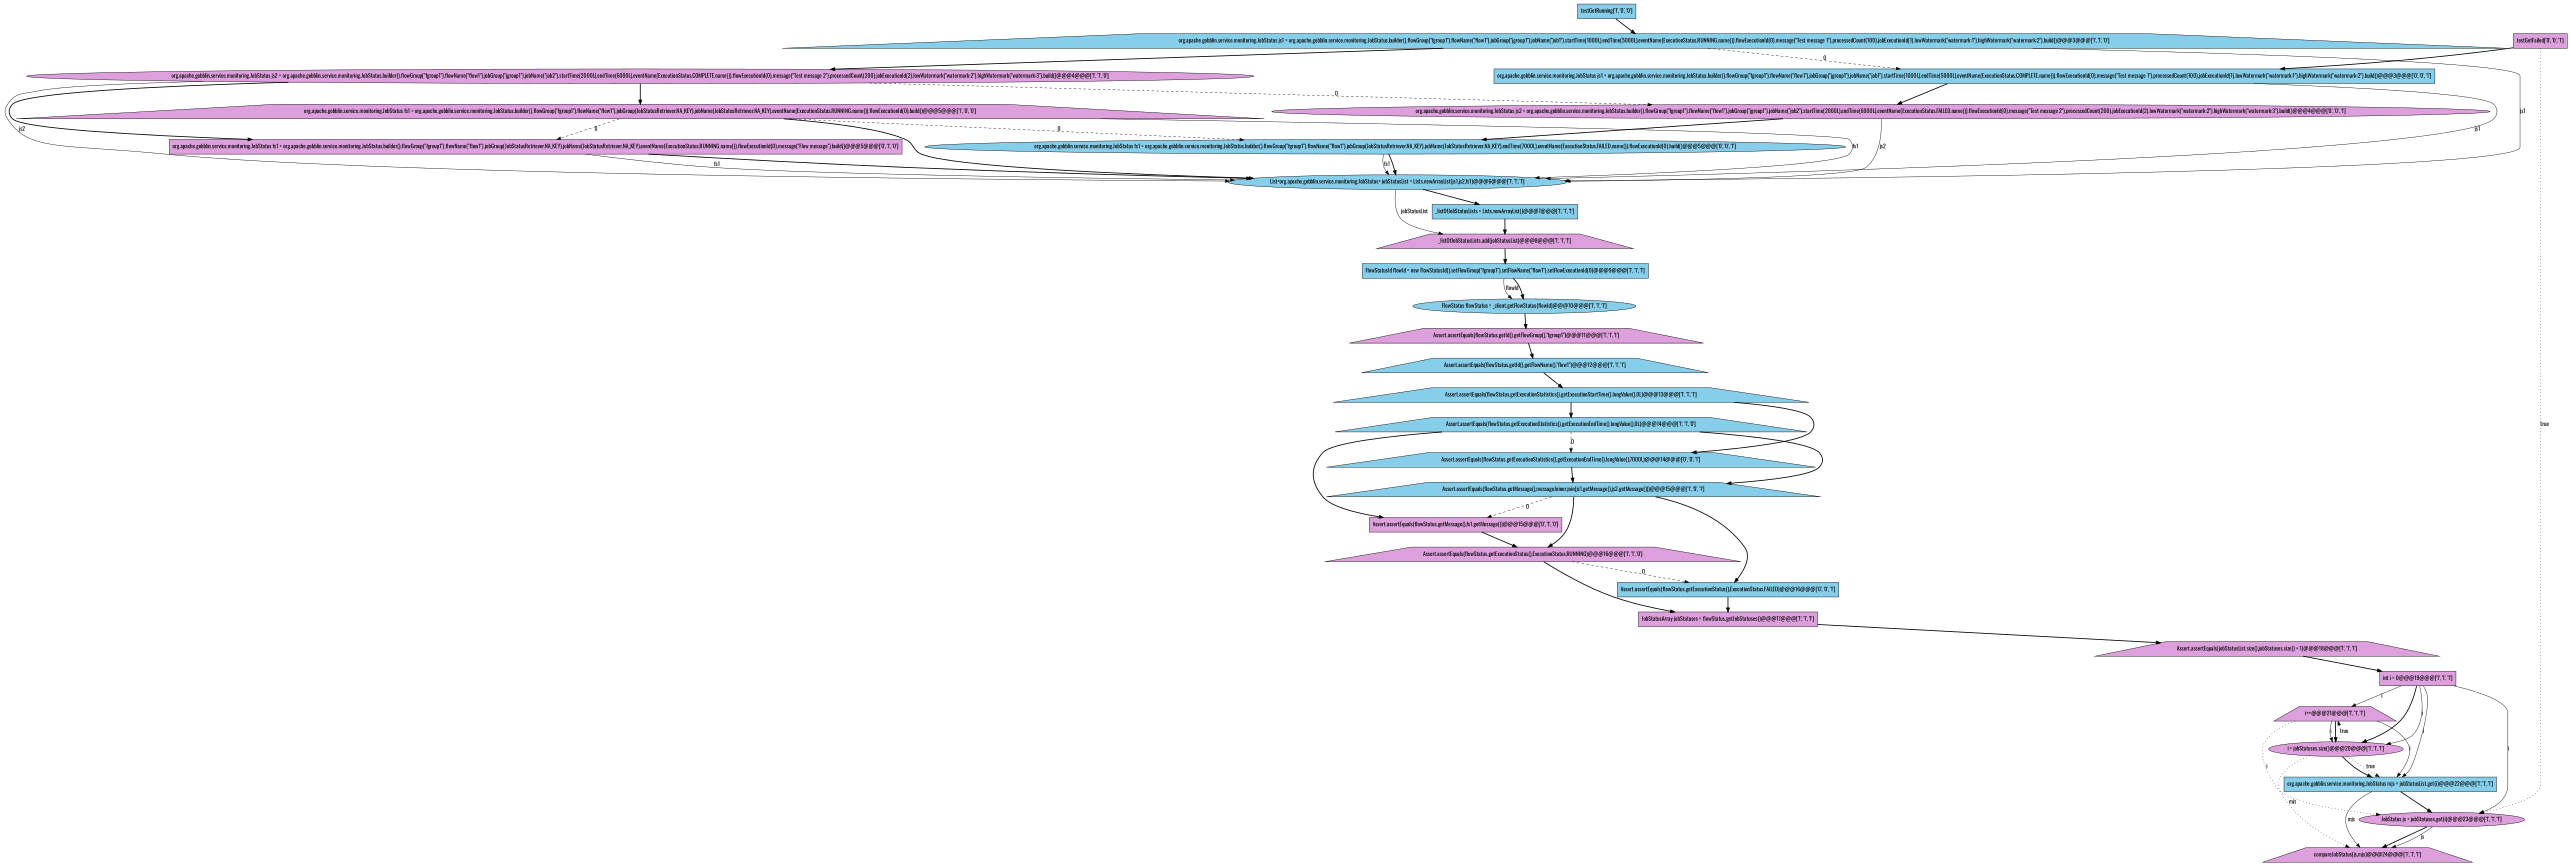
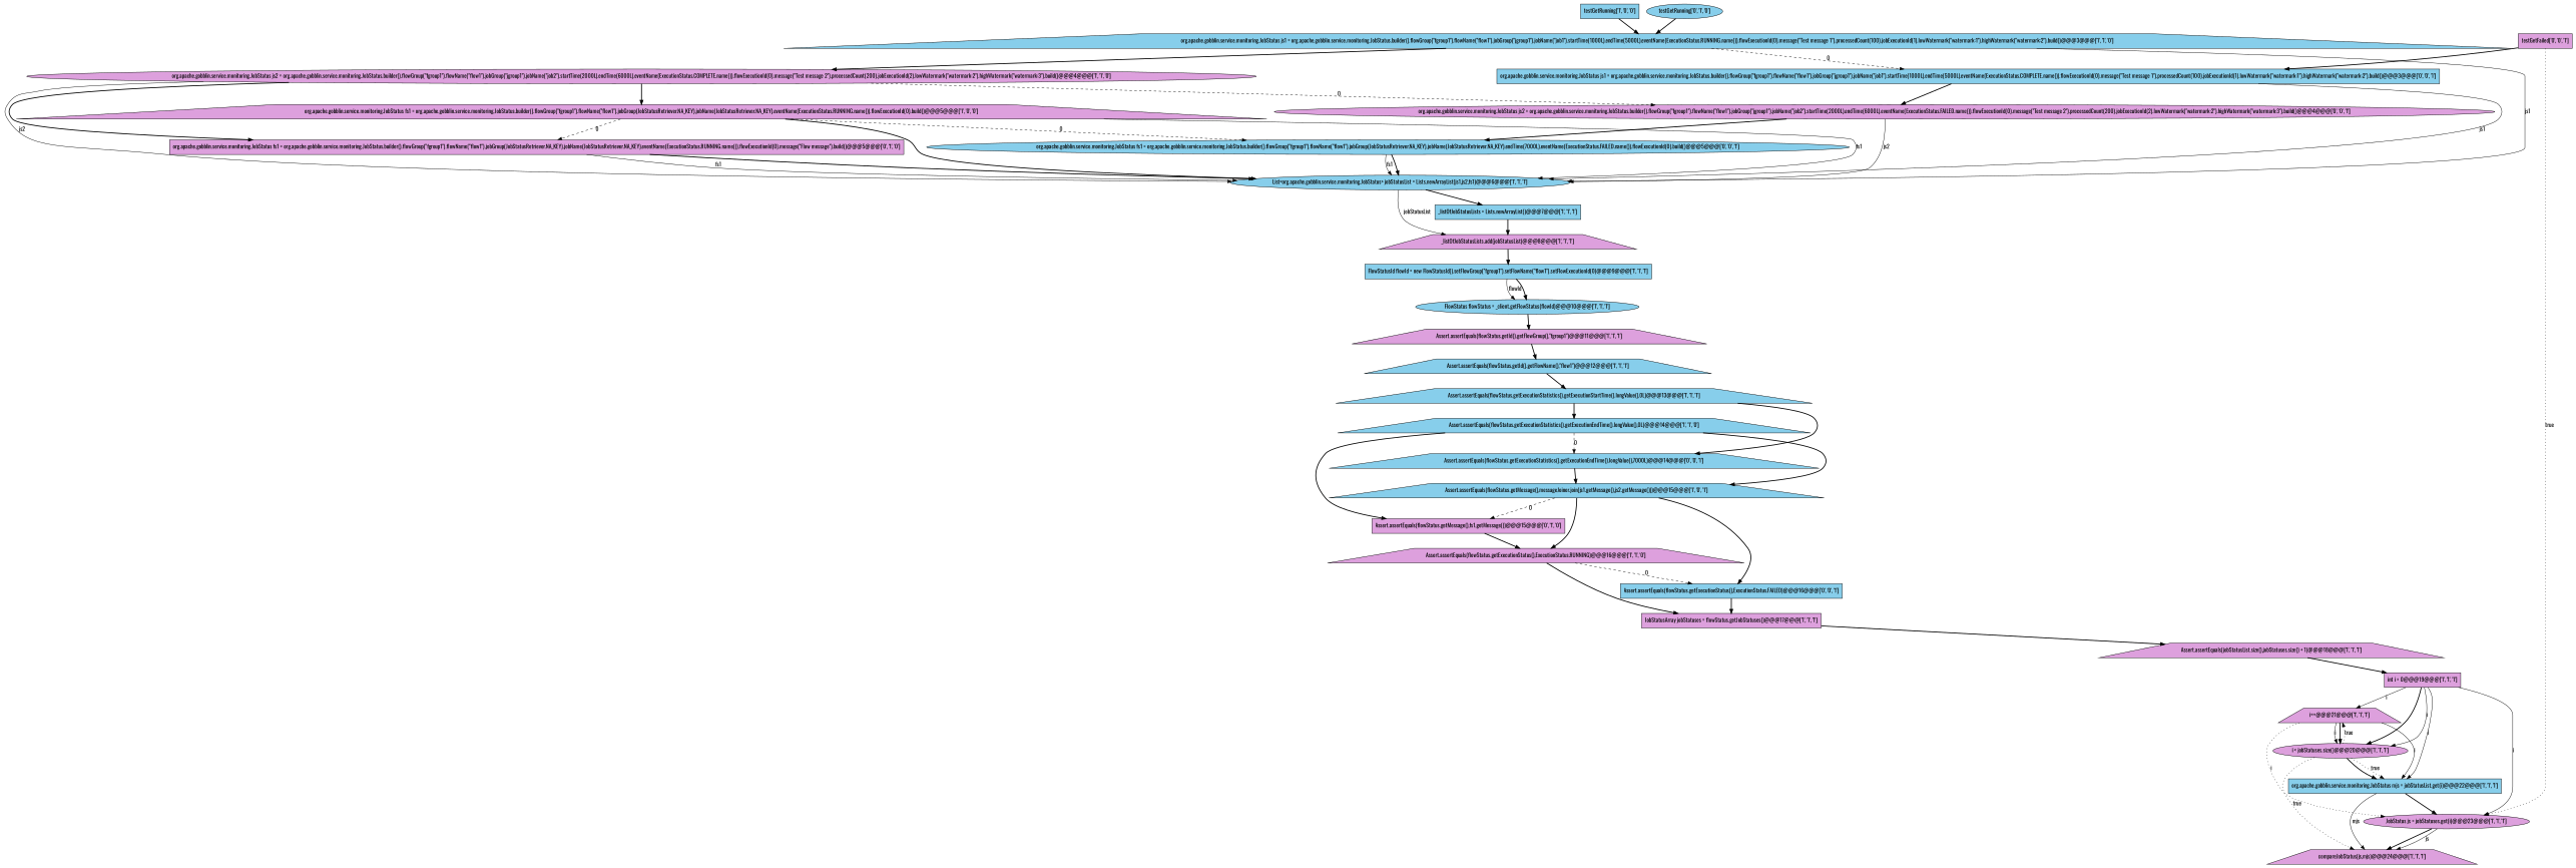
  digraph {
    fontname=Oswald
    node [fillcolor=plum fontname=Oswald shape=trapezium style=filled]
    edge [fontname=Oswald style=bold]
    n1 [label="compareJobStatus(js,mjs)@@@24@@@['1', '1', '1']"]
    n2 [label="i++@@@21@@@['1', '1', '1']"]
    n3 [fillcolor=skyblue label="org.apache.gobblin.service.monitoring.JobStatus mjs = jobStatusList.get(i)@@@22@@@['1', '1', '1']" shape=box]
    n4 [label="JobStatus js = jobStatuses.get(i)@@@23@@@['1', '1', '1']" shape=ellipse]
    n5 [label="i < jobStatuses.size()@@@20@@@['1', '1', '1']" shape=ellipse]
    n6 [fillcolor=skyblue label="testGetRunning['1', '0', '0']" shape=box]
    n7 [fillcolor=skyblue label="org.apache.gobblin.service.monitoring.JobStatus js1 = org.apache.gobblin.service.monitoring.JobStatus.builder().flowGroup(\"fgroup1\").flowName(\"flow1\").jobGroup(\"jgroup1\").jobName(\"job1\").startTime(1000L).endTime(5000L).eventName(ExecutionStatus.RUNNING.name()).flowExecutionId(0).message(\"Test message 1\").processedCount(100).jobExecutionId(1).lowWatermark(\"watermark:1\").highWatermark(\"watermark:2\").build()@@@3@@@['1', '1', '0']"]
    n8 [fillcolor=skyblue label="List<org.apache.gobblin.service.monitoring.JobStatus> jobStatusList = Lists.newArrayList(js1,js2,fs1)@@@6@@@['1', '1', '1']" shape=ellipse]
    n9 [label="org.apache.gobblin.service.monitoring.JobStatus js2 = org.apache.gobblin.service.monitoring.JobStatus.builder().flowGroup(\"fgroup1\").flowName(\"flow1\").jobGroup(\"jgroup1\").jobName(\"job2\").startTime(2000L).endTime(6000L).eventName(ExecutionStatus.COMPLETE.name()).flowExecutionId(0).message(\"Test message 2\").processedCount(200).jobExecutionId(2).lowWatermark(\"watermark:2\").highWatermark(\"watermark:3\").build()@@@4@@@['1', '1', '0']" shape=ellipse]
    n10 [fillcolor=skyblue label="org.apache.gobblin.service.monitoring.JobStatus js1 = org.apache.gobblin.service.monitoring.JobStatus.builder().flowGroup(\"fgroup1\").flowName(\"flow1\").jobGroup(\"jgroup1\").jobName(\"job1\").startTime(1000L).endTime(5000L).eventName(ExecutionStatus.COMPLETE.name()).flowExecutionId(0).message(\"Test message 1\").processedCount(100).jobExecutionId(1).lowWatermark(\"watermark:1\").highWatermark(\"watermark:2\").build()@@@3@@@['0', '0', '1']" shape=box]
    n11 [label="Assert.assertEquals(flowStatus.getMessage(),fs1.getMessage())@@@15@@@['0', '1', '0']" shape=box]
    n12 [label="Assert.assertEquals(flowStatus.getExecutionStatus(),ExecutionStatus.RUNNING)@@@16@@@['1', '1', '0']"]
    n13 [label="JobStatusArray jobStatuses = flowStatus.getJobStatuses()@@@17@@@['1', '1', '1']" shape=box]
    n14 [fillcolor=skyblue label="Assert.assertEquals(flowStatus.getExecutionStatus(),ExecutionStatus.FAILED)@@@16@@@['0', '0', '1']" shape=box]
    n15 [label="Assert.assertEquals(jobStatusList.size(),jobStatuses.size() + 1)@@@18@@@['1', '1', '1']"]
    n16 [label="int i = 0@@@19@@@['1', '1', '1']" shape=box]
    n17 [fillcolor=skyblue label="_listOfJobStatusLists = Lists.newArrayList()@@@7@@@['1', '1', '1']" shape=box]
    n18 [label="_listOfJobStatusLists.add(jobStatusList)@@@8@@@['1', '1', '1']"]
    n19 [fillcolor=skyblue label="FlowStatusId flowId = new FlowStatusId().setFlowGroup(\"fgroup1\").setFlowName(\"flow1\").setFlowExecutionId(0)@@@9@@@['1', '1', '1']" shape=box]
    n20 [label="org.apache.gobblin.service.monitoring.JobStatus fs1 = org.apache.gobblin.service.monitoring.JobStatus.builder().flowGroup(\"fgroup1\").flowName(\"flow1\").jobGroup(JobStatusRetriever.NA_KEY).jobName(JobStatusRetriever.NA_KEY).eventName(ExecutionStatus.RUNNING.name()).flowExecutionId(0).build()@@@5@@@['1', '0', '0']"]
    n21 [fillcolor=skyblue label="org.apache.gobblin.service.monitoring.JobStatus fs1 = org.apache.gobblin.service.monitoring.JobStatus.builder().flowGroup(\"fgroup1\").flowName(\"flow1\").jobGroup(JobStatusRetriever.NA_KEY).jobName(JobStatusRetriever.NA_KEY).endTime(7000L).eventName(ExecutionStatus.FAILED.name()).flowExecutionId(0).build()@@@5@@@['0', '0', '1']" shape=ellipse]
    n22 [label="org.apache.gobblin.service.monitoring.JobStatus fs1 = org.apache.gobblin.service.monitoring.JobStatus.builder().flowGroup(\"fgroup1\").flowName(\"flow1\").jobGroup(JobStatusRetriever.NA_KEY).jobName(JobStatusRetriever.NA_KEY).eventName(ExecutionStatus.RUNNING.name()).flowExecutionId(0).message(\"Flow message\").build()@@@5@@@['0', '1', '0']" shape=box]
    n23 [fillcolor=skyblue label="Assert.assertEquals(flowStatus.getExecutionStatistics().getExecutionStartTime().longValue(),0L)@@@13@@@['1', '1', '1']"]
    n24 [fillcolor=skyblue label="Assert.assertEquals(flowStatus.getExecutionStatistics().getExecutionEndTime().longValue(),0L)@@@14@@@['1', '1', '0']"]
    n25 [fillcolor=skyblue label="Assert.assertEquals(flowStatus.getExecutionStatistics().getExecutionEndTime().longValue(),7000L)@@@14@@@['0', '0', '1']"]
    n26 [fillcolor=skyblue label="Assert.assertEquals(flowStatus.getMessage(),messageJoiner.join(js1.getMessage(),js2.getMessage()))@@@15@@@['1', '0', '1']"]
    n27 [fillcolor=skyblue label="FlowStatus flowStatus = _client.getFlowStatus(flowId)@@@10@@@['1', '1', '1']" shape=ellipse]
    n28 [label="Assert.assertEquals(flowStatus.getId().getFlowGroup(),\"fgroup1\")@@@11@@@['1', '1', '1']"]
    n29 [label="org.apache.gobblin.service.monitoring.JobStatus js2 = org.apache.gobblin.service.monitoring.JobStatus.builder().flowGroup(\"fgroup1\").flowName(\"flow1\").jobGroup(\"jgroup1\").jobName(\"job2\").startTime(2000L).endTime(6000L).eventName(ExecutionStatus.FAILED.name()).flowExecutionId(0).message(\"Test message 2\").processedCount(200).jobExecutionId(2).lowWatermark(\"watermark:2\").highWatermark(\"watermark:3\").build()@@@4@@@['0', '0', '1']" shape=ellipse]
+   n30 [fillcolor=skyblue label="testGetRunning['0', '1', '0']" shape=ellipse]
    n31 [label="testGetFailed['0', '0', '1']" shape=box]
    n32 [fillcolor=skyblue label="Assert.assertEquals(flowStatus.getId().getFlowName(),\"flow1\")@@@12@@@['1', '1', '1']"]
    n2 -> n3 [label=i style=solid]
    n2 -> n4 [label=i style=dotted]
    n2 -> n5 [label=i style=solid]
    n2 -> n5
    n3 -> n1 [label=mjs style=solid]
    n3 -> n4
    n4 -> n1
    n4 -> n1 [label=js style=solid]
-   n5 -> n1 [label=mjs style=dotted]
+   n5 -> n1 [label=true style=dotted]
    n5 -> n2 [label=true style=dotted]
    n5 -> n3 [label=true style=dotted]
    n5 -> n3
    n6 -> n7
    n7 -> n8 [label=js1 style=solid]
    n7 -> n9
    n7 -> n10 [label=0 style=dashed]
    n8 -> n17
    n8 -> n18 [label=jobStatusList style=solid]
    n9 -> n8 [label=js2 style=solid]
    n9 -> n20
    n9 -> n22
    n9 -> n29 [label=0 style=dashed]
    n10 -> n8 [label=js1 style=solid]
    n10 -> n29
    n11 -> n12
    n12 -> n13
    n12 -> n14 [label=0 style=dashed]
    n13 -> n15
    n14 -> n13
    n15 -> n16
    n16 -> n2 [label=i style=solid]
    n16 -> n3 [label=i style=solid]
    n16 -> n4 [label=i style=solid]
    n16 -> n5 [label=i style=solid]
    n16 -> n5
    n17 -> n18
    n18 -> n19
    n19 -> n27 [label=flowId style=solid]
    n19 -> n27
    n20 -> n8
    n20 -> n8 [label=fs1 style=solid]
    n20 -> n21 [label=0 style=dashed]
    n20 -> n22 [label=0 style=dashed]
    n21 -> n8
    n21 -> n8 [label=fs1 style=solid]
    n22 -> n8 [label=fs1 style=solid]
    n22 -> n8
    n23 -> n24
    n23 -> n25
    n24 -> n11
    n24 -> n25 [label=0 style=dashed]
    n24 -> n26
    n25 -> n26
    n26 -> n11 [label=0 style=dashed]
    n26 -> n12
    n26 -> n14
    n27 -> n28
    n28 -> n32
    n29 -> n8 [label=js2 style=solid]
    n29 -> n21
+   n30 -> n7
    n31 -> n4 [label=true style=dotted]
    n31 -> n10
    n32 -> n23
  }
